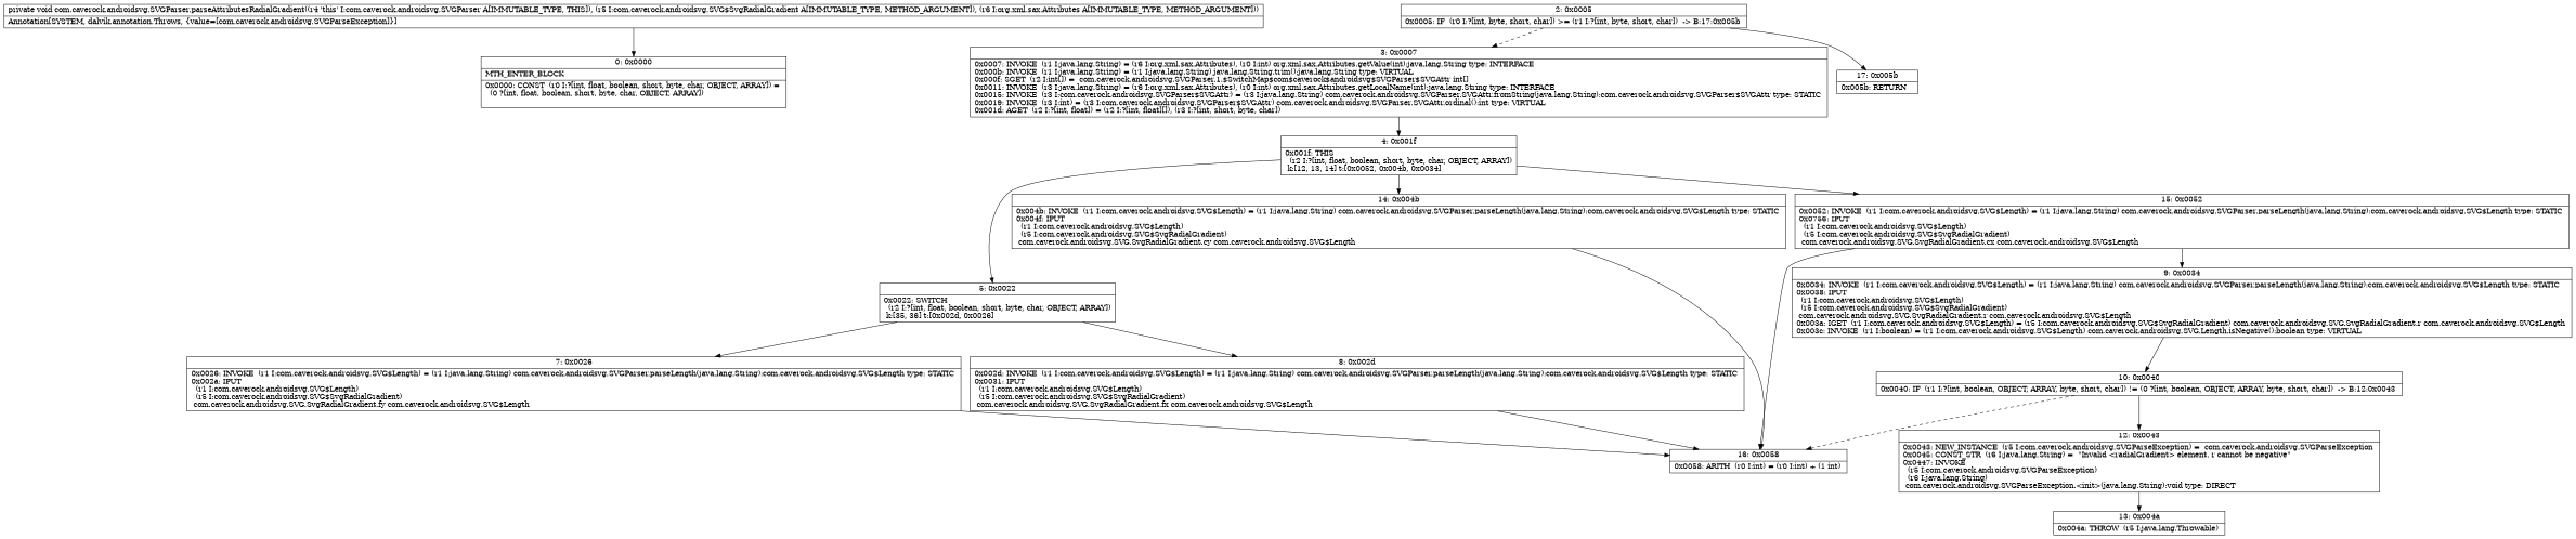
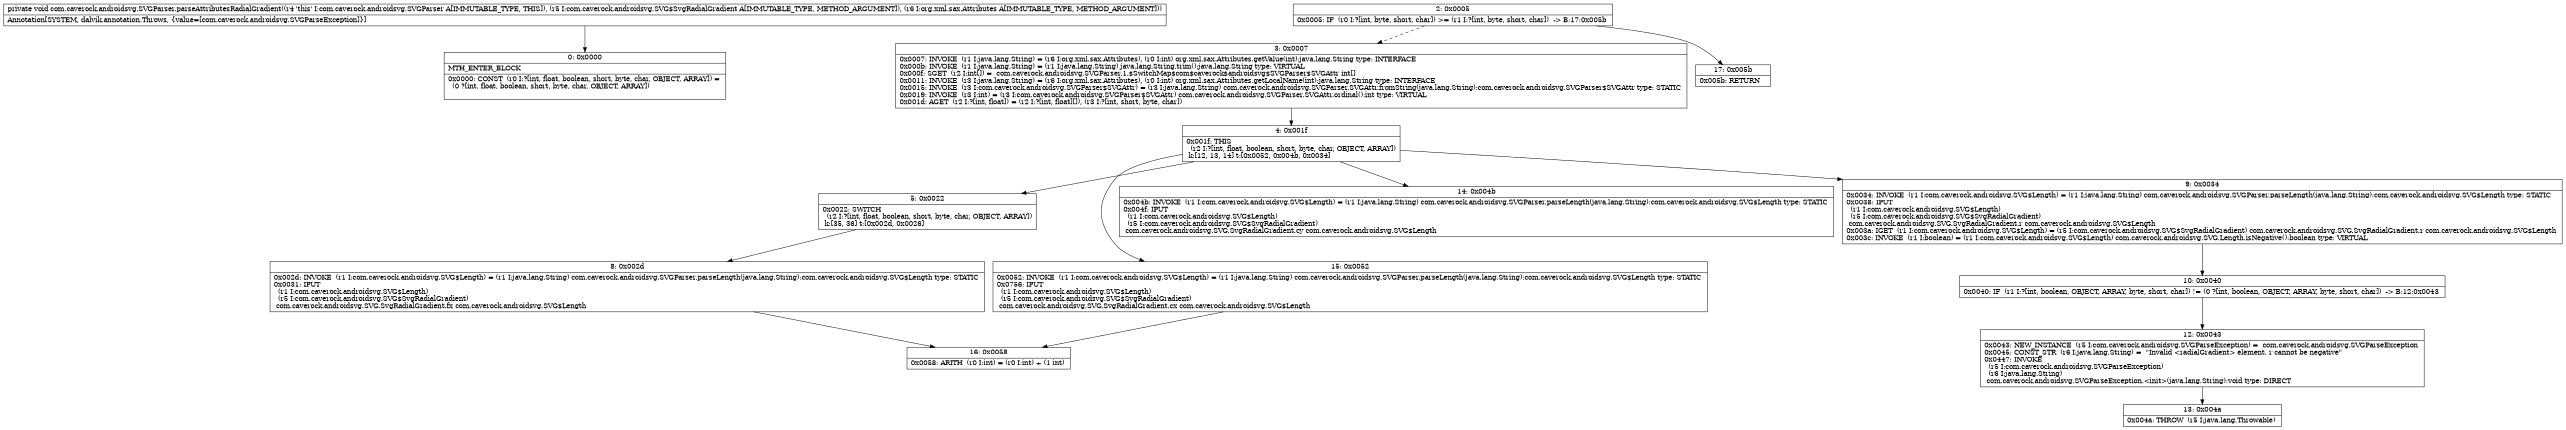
  digraph {
    node [shape=record]
    n1 [label="{0\:\ 0x0000|MTH_ENTER_BLOCK\l|0x0000: CONST  (r0 I:?[int, float, boolean, short, byte, char, OBJECT, ARRAY]) = \l  (0 ?[int, float, boolean, short, byte, char, OBJECT, ARRAY])\l \l}"]
    n2 [label="{2\:\ 0x0005|0x0005: IF  (r0 I:?[int, byte, short, char]) \>= (r1 I:?[int, byte, short, char])  \-\> B:17:0x005b \l}"]
    n3 [label="{3\:\ 0x0007|0x0007: INVOKE  (r1 I:java.lang.String) = (r6 I:org.xml.sax.Attributes), (r0 I:int) org.xml.sax.Attributes.getValue(int):java.lang.String type: INTERFACE \l0x000b: INVOKE  (r1 I:java.lang.String) = (r1 I:java.lang.String) java.lang.String.trim():java.lang.String type: VIRTUAL \l0x000f: SGET  (r2 I:int[]) =  com.caverock.androidsvg.SVGParser.1.$SwitchMap$com$caverock$androidsvg$SVGParser$SVGAttr int[] \l0x0011: INVOKE  (r3 I:java.lang.String) = (r6 I:org.xml.sax.Attributes), (r0 I:int) org.xml.sax.Attributes.getLocalName(int):java.lang.String type: INTERFACE \l0x0015: INVOKE  (r3 I:com.caverock.androidsvg.SVGParser$SVGAttr) = (r3 I:java.lang.String) com.caverock.androidsvg.SVGParser.SVGAttr.fromString(java.lang.String):com.caverock.androidsvg.SVGParser$SVGAttr type: STATIC \l0x0019: INVOKE  (r3 I:int) = (r3 I:com.caverock.androidsvg.SVGParser$SVGAttr) com.caverock.androidsvg.SVGParser.SVGAttr.ordinal():int type: VIRTUAL \l0x001d: AGET  (r2 I:?[int, float]) = (r2 I:?[int, float][]), (r3 I:?[int, short, byte, char]) \l}"]
    n4 [label="{17\:\ 0x005b|0x005b: RETURN   \l}"]
    n5 [label="{4\:\ 0x001f|0x001f: THIS  \l  (r2 I:?[int, float, boolean, short, byte, char, OBJECT, ARRAY])\l k:[12, 13, 14] t:[0x0052, 0x004b, 0x0034] \l}"]
    n6 [label="{5\:\ 0x0022|0x0022: SWITCH  \l  (r2 I:?[int, float, boolean, short, byte, char, OBJECT, ARRAY])\l k:[35, 36] t:[0x002d, 0x0026] \l}"]
    n7 [label="{9\:\ 0x0034|0x0034: INVOKE  (r1 I:com.caverock.androidsvg.SVG$Length) = (r1 I:java.lang.String) com.caverock.androidsvg.SVGParser.parseLength(java.lang.String):com.caverock.androidsvg.SVG$Length type: STATIC \l0x0038: IPUT  \l  (r1 I:com.caverock.androidsvg.SVG$Length)\l  (r5 I:com.caverock.androidsvg.SVG$SvgRadialGradient)\l com.caverock.androidsvg.SVG.SvgRadialGradient.r com.caverock.androidsvg.SVG$Length \l0x003a: IGET  (r1 I:com.caverock.androidsvg.SVG$Length) = (r5 I:com.caverock.androidsvg.SVG$SvgRadialGradient) com.caverock.androidsvg.SVG.SvgRadialGradient.r com.caverock.androidsvg.SVG$Length \l0x003c: INVOKE  (r1 I:boolean) = (r1 I:com.caverock.androidsvg.SVG$Length) com.caverock.androidsvg.SVG.Length.isNegative():boolean type: VIRTUAL \l}"]
    n8 [label="{14\:\ 0x004b|0x004b: INVOKE  (r1 I:com.caverock.androidsvg.SVG$Length) = (r1 I:java.lang.String) com.caverock.androidsvg.SVGParser.parseLength(java.lang.String):com.caverock.androidsvg.SVG$Length type: STATIC \l0x004f: IPUT  \l  (r1 I:com.caverock.androidsvg.SVG$Length)\l  (r5 I:com.caverock.androidsvg.SVG$SvgRadialGradient)\l com.caverock.androidsvg.SVG.SvgRadialGradient.cy com.caverock.androidsvg.SVG$Length \l}"]
    n9 [label="{15\:\ 0x0052|0x0052: INVOKE  (r1 I:com.caverock.androidsvg.SVG$Length) = (r1 I:java.lang.String) com.caverock.androidsvg.SVGParser.parseLength(java.lang.String):com.caverock.androidsvg.SVG$Length type: STATIC \l0x0756: IPUT  \l  (r1 I:com.caverock.androidsvg.SVG$Length)\l  (r5 I:com.caverock.androidsvg.SVG$SvgRadialGradient)\l com.caverock.androidsvg.SVG.SvgRadialGradient.cx com.caverock.androidsvg.SVG$Length \l}"]
-   n10 [label="{7\:\ 0x0026|0x0026: INVOKE  (r1 I:com.caverock.androidsvg.SVG$Length) = (r1 I:java.lang.String) com.caverock.androidsvg.SVGParser.parseLength(java.lang.String):com.caverock.androidsvg.SVG$Length type: STATIC \l0x002a: IPUT  \l  (r1 I:com.caverock.androidsvg.SVG$Length)\l  (r5 I:com.caverock.androidsvg.SVG$SvgRadialGradient)\l com.caverock.androidsvg.SVG.SvgRadialGradient.fy com.caverock.androidsvg.SVG$Length \l}"]
    n11 [label="{8\:\ 0x002d|0x002d: INVOKE  (r1 I:com.caverock.androidsvg.SVG$Length) = (r1 I:java.lang.String) com.caverock.androidsvg.SVGParser.parseLength(java.lang.String):com.caverock.androidsvg.SVG$Length type: STATIC \l0x0031: IPUT  \l  (r1 I:com.caverock.androidsvg.SVG$Length)\l  (r5 I:com.caverock.androidsvg.SVG$SvgRadialGradient)\l com.caverock.androidsvg.SVG.SvgRadialGradient.fx com.caverock.androidsvg.SVG$Length \l}"]
    n12 [label="{10\:\ 0x0040|0x0040: IF  (r1 I:?[int, boolean, OBJECT, ARRAY, byte, short, char]) != (0 ?[int, boolean, OBJECT, ARRAY, byte, short, char])  \-\> B:12:0x0043 \l}"]
    n13 [label="{16\:\ 0x0058|0x0058: ARITH  (r0 I:int) = (r0 I:int) + (1 int) \l}"]
    n14 [label="{12\:\ 0x0043|0x0043: NEW_INSTANCE  (r5 I:com.caverock.androidsvg.SVGParseException) =  com.caverock.androidsvg.SVGParseException \l0x0045: CONST_STR  (r6 I:java.lang.String) =  \"Invalid \<radialGradient\> element. r cannot be negative\" \l0x0447: INVOKE  \l  (r5 I:com.caverock.androidsvg.SVGParseException)\l  (r6 I:java.lang.String)\l com.caverock.androidsvg.SVGParseException.\<init\>(java.lang.String):void type: DIRECT \l}"]
    n15 [label="{13\:\ 0x004a|0x004a: THROW  (r5 I:java.lang.Throwable) \l}"]
    n16 [label="{private void com.caverock.androidsvg.SVGParser.parseAttributesRadialGradient((r4 'this' I:com.caverock.androidsvg.SVGParser A[IMMUTABLE_TYPE, THIS]), (r5 I:com.caverock.androidsvg.SVG$SvgRadialGradient A[IMMUTABLE_TYPE, METHOD_ARGUMENT]), (r6 I:org.xml.sax.Attributes A[IMMUTABLE_TYPE, METHOD_ARGUMENT]))  | Annotation[SYSTEM, dalvik.annotation.Throws, \{value=[com.caverock.androidsvg.SVGParseException]\}]\l}"]
    n2 -> n3 [style=dashed]
    n2 -> n4
    n3 -> n5
    n5 -> n6
-   n9 -> n7
+   n5 -> n7
    n5 -> n8
    n5 -> n9
-   n6 -> n10
    n6 -> n11
    n7 -> n12
-   n8 -> n13
    n9 -> n13
-   n10 -> n13
    n11 -> n13
-   n12 -> n13 [style=dashed]
    n12 -> n14
    n14 -> n15
    n16 -> n1
  }
